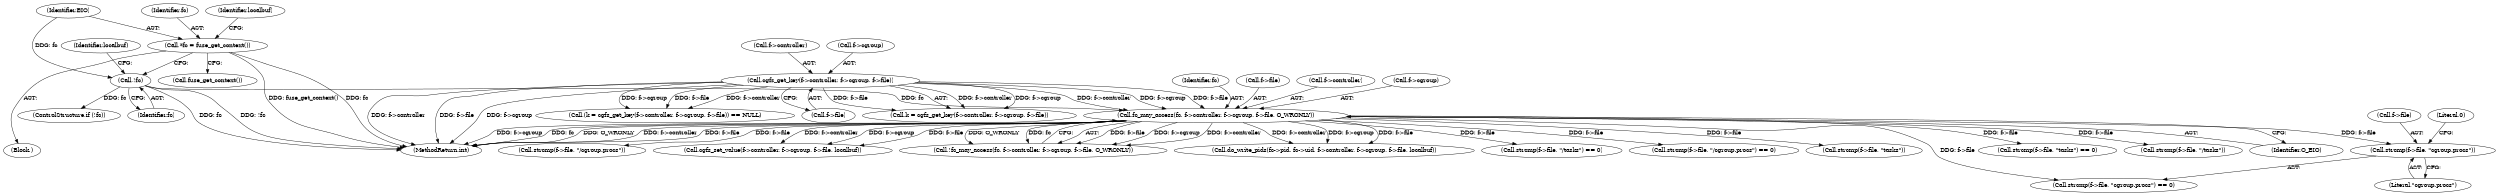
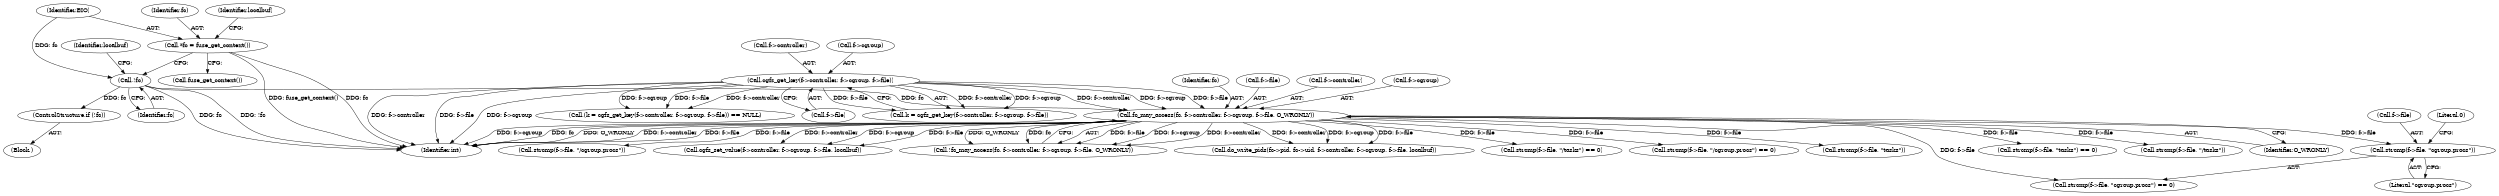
  digraph {
    n1 [label="(Call,strcmp(f->file, \"cgroup.procs\"))"]
    n2 [label="(Literal,\"cgroup.procs\")"]
    n3 [label="(Call,strcmp(f->file, \"cgroup.procs\") == 0)"]
    n4 [label="(Call,fc_may_access(fc, f->controller, f->cgroup, f->file, O_WRONLY))"]
    n5 [label="(Call,strcmp(f->file, \"tasks\") == 0)"]
    n6 [label="(Call,strcmp(f->file, \"/tasks\"))"]
-   n7 [label="(Identifier,O_EIO)"]
+   n7 [label="(Identifier,O_WRONLY)"]
    n8 [label="(Call,strcmp(f->file, \"/cgroup.procs\"))"]
    n9 [label="(Call,cgfs_set_value(f->controller, f->cgroup, f->file, localbuf))"]
    n10 [label="(Call,!fc_may_access(fc, f->controller, f->cgroup, f->file, O_WRONLY))"]
    n11 [label="(Call,do_write_pids(fc->pid, fc->uid, f->controller, f->cgroup, f->file, localbuf))"]
-   n12 [label="(MethodReturn,int)"]
+   n12 [label="(Identifier,int)"]
    n13 [label="(Call,strcmp(f->file, \"/tasks\") == 0)"]
    n14 [label="(Call,strcmp(f->file, \"/cgroup.procs\") == 0)"]
    n15 [label="(Call,strcmp(f->file, \"tasks\"))"]
    n16 [label="(Call,!fc)"]
    n17 [label="(Identifier,fc)"]
    n18 [label="(ControlStructure,if (!fc))"]
    n19 [label="(Call,*fc = fuse_get_context())"]
    n20 [label="(Block,)"]
    n21 [label="(Call,fuse_get_context())"]
    n22 [label="(Call,cgfs_get_key(f->controller, f->cgroup, f->file))"]
    n23 [label="(Call,f->file)"]
    n24 [label="(Call,k = cgfs_get_key(f->controller, f->cgroup, f->file))"]
    n25 [label="(Call,(k = cgfs_get_key(f->controller, f->cgroup, f->file)) == NULL)"]
    n26 [label="(Call,f->cgroup)"]
    n27 [label="(Identifier,localbuf)"]
    n28 [label="(Call,f->cgroup)"]
    n29 [label="(Identifier,fc)"]
    n30 [label="(Call,f->file)"]
    n31 [label="(Identifier,EIO)"]
    n32 [label="(Call,f->file)"]
    n33 [label="(Literal,0)"]
    n34 [label="(Call,f->controller)"]
    n35 [label="(Call,f->controller)"]
    n36 [label="(Identifier,localbuf)"]
    n37 [label="(Identifier,fc)"]
    n1 -> n2 [label="CFG: "]
    n1 -> n3 [label="AST: "]
    n2 -> n1 [label="AST: "]
    n4 -> n1 [label="DDG: f->file"]
    n4 -> n3 [label="DDG: f->file"]
    n4 -> n5 [label="DDG: f->file"]
    n4 -> n6 [label="DDG: f->file"]
    n4 -> n7 [label="CFG: "]
    n4 -> n8 [label="DDG: f->file"]
    n4 -> n9 [label="DDG: f->controller"]
    n4 -> n9 [label="DDG: f->cgroup"]
    n4 -> n9 [label="DDG: f->file"]
    n4 -> n10 [label="AST: "]
    n4 -> n10 [label="DDG: f->file"]
    n4 -> n10 [label="DDG: f->cgroup"]
    n4 -> n10 [label="DDG: f->controller"]
    n4 -> n10 [label="DDG: O_WRONLY"]
    n4 -> n10 [label="DDG: fc"]
    n4 -> n11 [label="DDG: f->controller"]
    n4 -> n11 [label="DDG: f->cgroup"]
    n4 -> n11 [label="DDG: f->file"]
    n4 -> n12 [label="DDG: f->cgroup"]
    n4 -> n12 [label="DDG: fc"]
    n4 -> n12 [label="DDG: O_WRONLY"]
    n4 -> n12 [label="DDG: f->controller"]
    n4 -> n12 [label="DDG: f->file"]
    n4 -> n13 [label="DDG: f->file"]
    n4 -> n14 [label="DDG: f->file"]
    n4 -> n15 [label="DDG: f->file"]
    n7 -> n4 [label="AST: "]
    n10 -> n4 [label="CFG: "]
    n16 -> n4 [label="DDG: fc"]
    n16 -> n12 [label="DDG: !fc"]
    n16 -> n12 [label="DDG: fc"]
    n16 -> n17 [label="CFG: "]
    n16 -> n18 [label="DDG: fc"]
    n17 -> n16 [label="AST: "]
    n19 -> n12 [label="DDG: fuse_get_context()"]
    n19 -> n12 [label="DDG: fc"]
    n19 -> n16 [label="CFG: "]
-   n19 -> n20 [label="AST: "]
+   n18 -> n20 [label="AST: "]
    n19 -> n21 [label="CFG: "]
    n22 -> n4 [label="DDG: f->controller"]
    n22 -> n4 [label="DDG: f->cgroup"]
    n22 -> n4 [label="DDG: f->file"]
    n22 -> n12 [label="DDG: f->controller"]
    n22 -> n12 [label="DDG: f->file"]
    n22 -> n12 [label="DDG: f->cgroup"]
    n22 -> n23 [label="CFG: "]
    n22 -> n24 [label="AST: "]
    n22 -> n24 [label="DDG: f->controller"]
    n22 -> n24 [label="DDG: f->cgroup"]
    n22 -> n24 [label="DDG: f->file"]
    n22 -> n25 [label="DDG: f->controller"]
    n22 -> n25 [label="DDG: f->cgroup"]
    n22 -> n25 [label="DDG: f->file"]
    n23 -> n22 [label="AST: "]
+   n24 -> n22 [label="CFG: "]
    n26 -> n22 [label="AST: "]
    n27 -> n19 [label="CFG: "]
    n28 -> n4 [label="AST: "]
    n29 -> n4 [label="AST: "]
    n30 -> n1 [label="AST: "]
    n31 -> n16 [label="DDG: fc"]
    n31 -> n19 [label="AST: "]
    n32 -> n4 [label="AST: "]
    n33 -> n1 [label="CFG: "]
    n34 -> n22 [label="AST: "]
    n35 -> n4 [label="AST: "]
    n36 -> n16 [label="CFG: "]
    n37 -> n19 [label="AST: "]
  }
